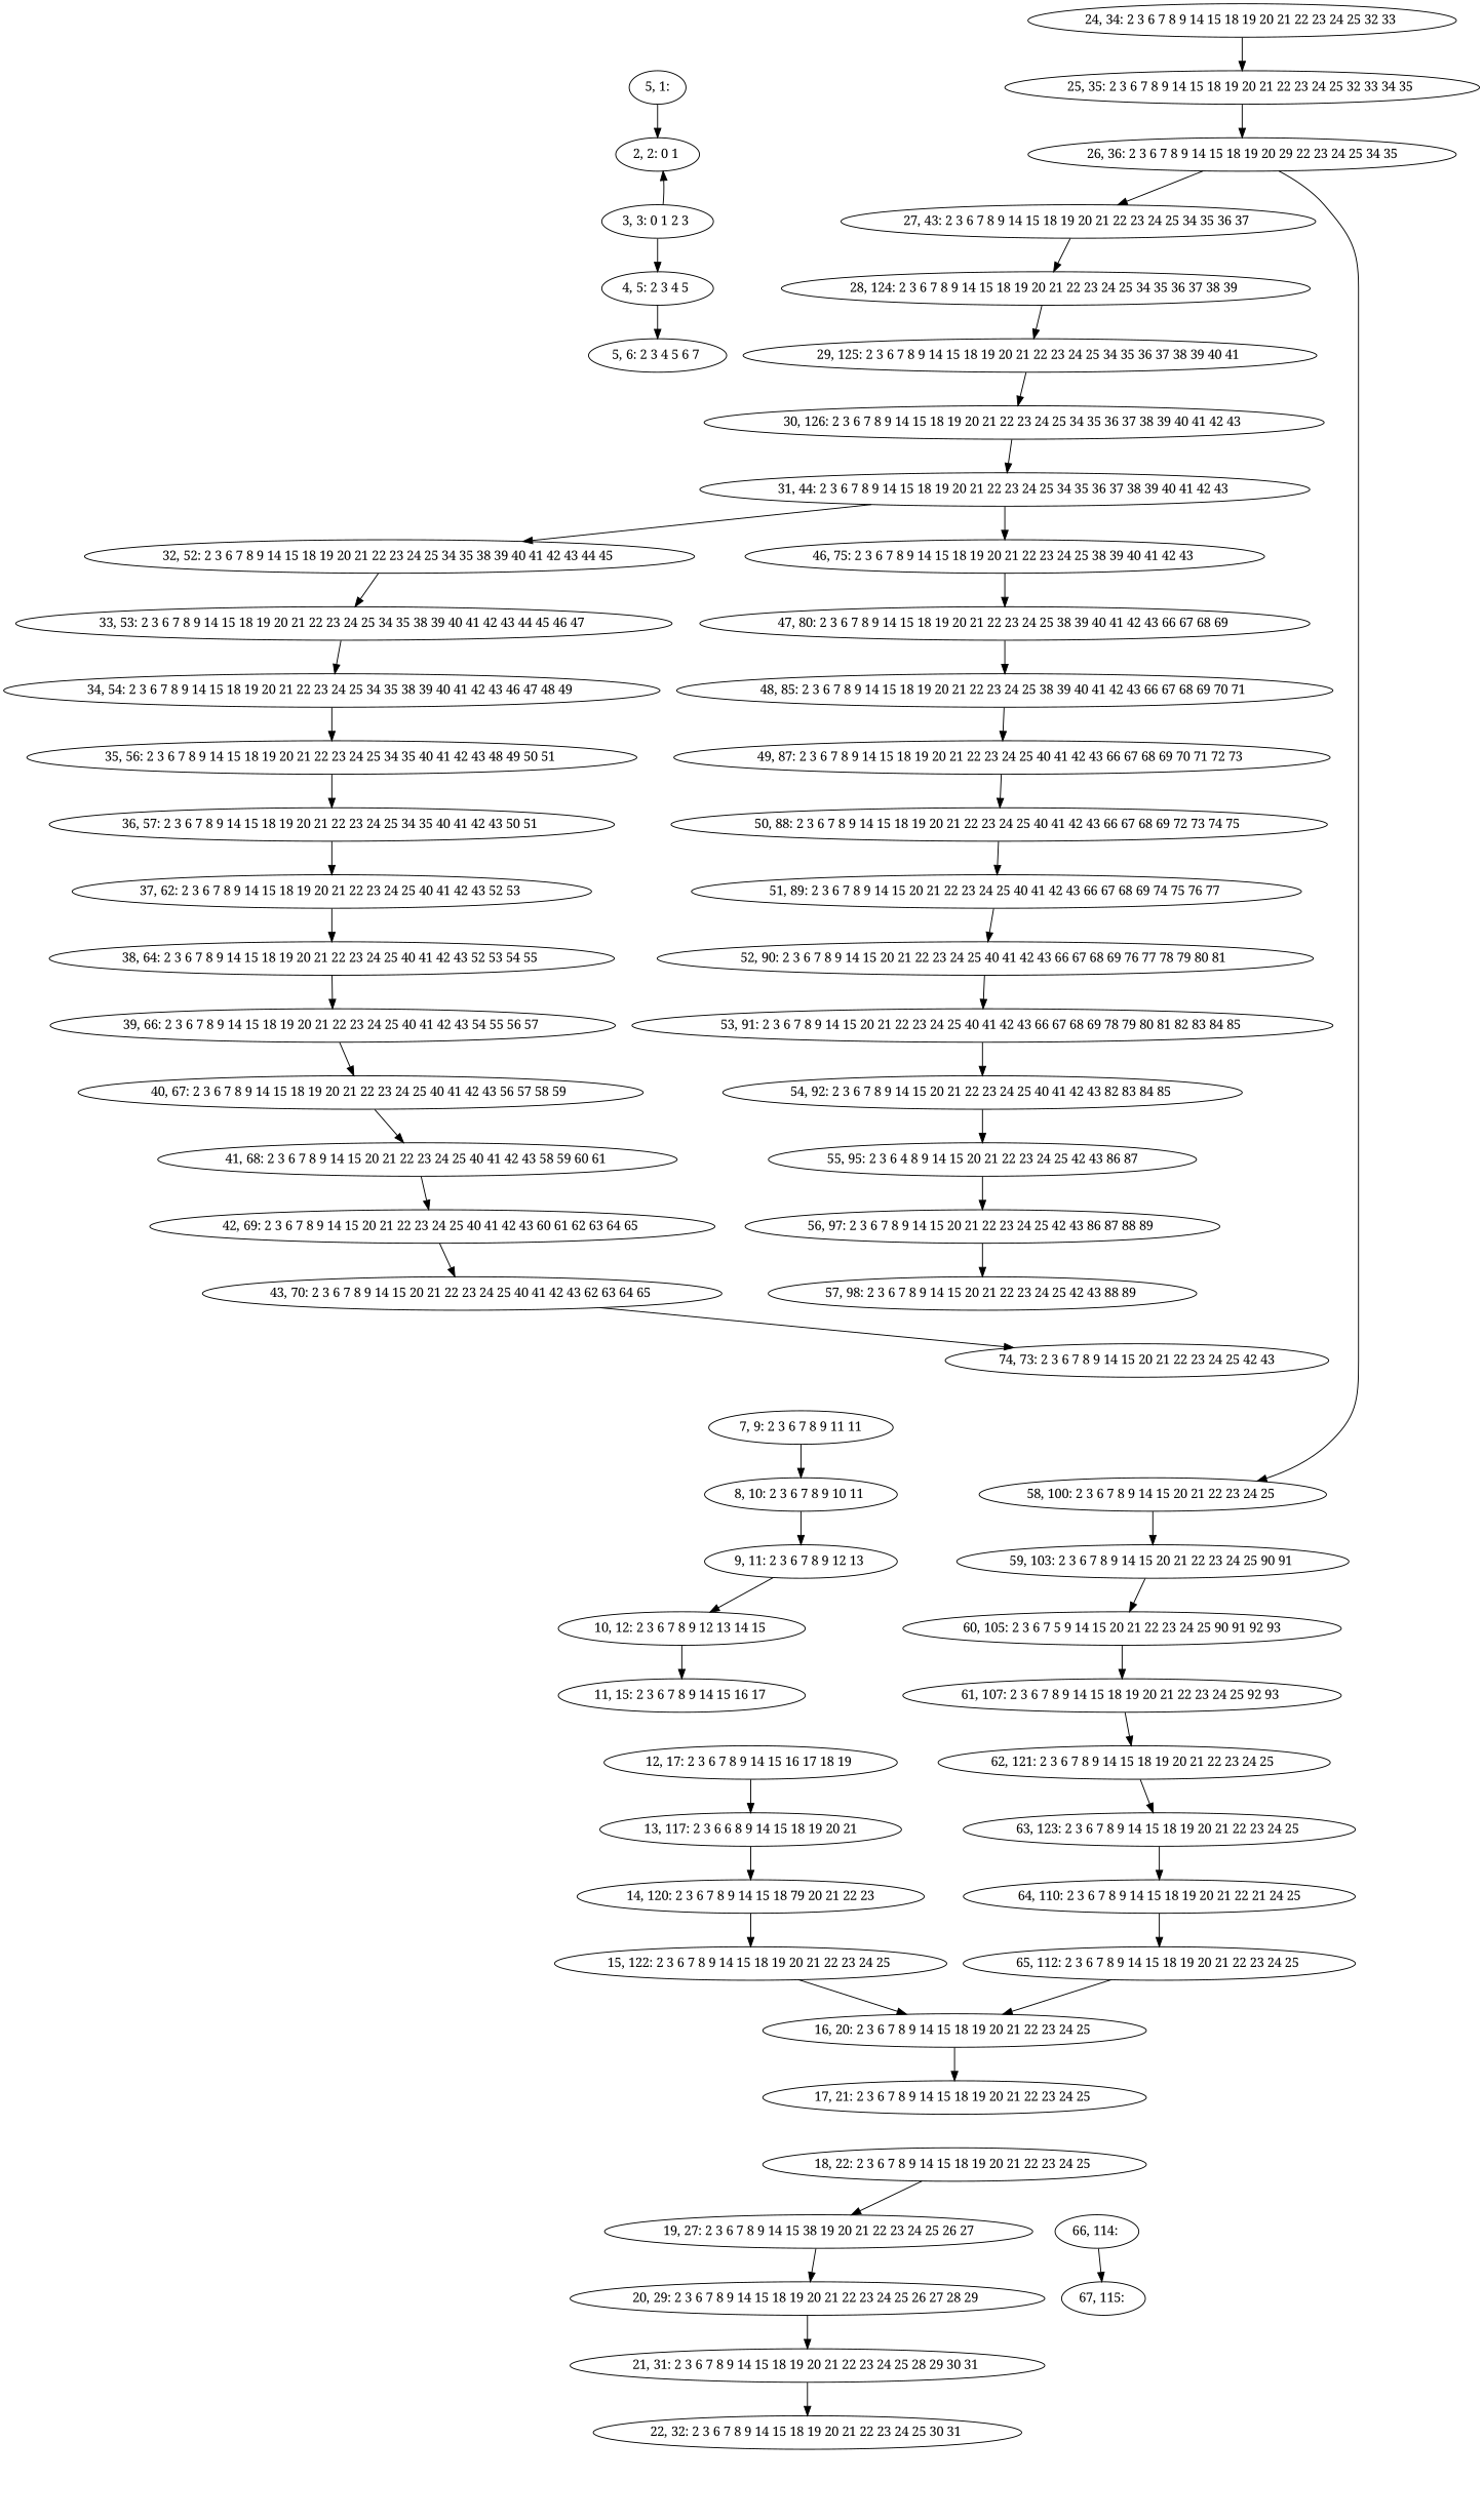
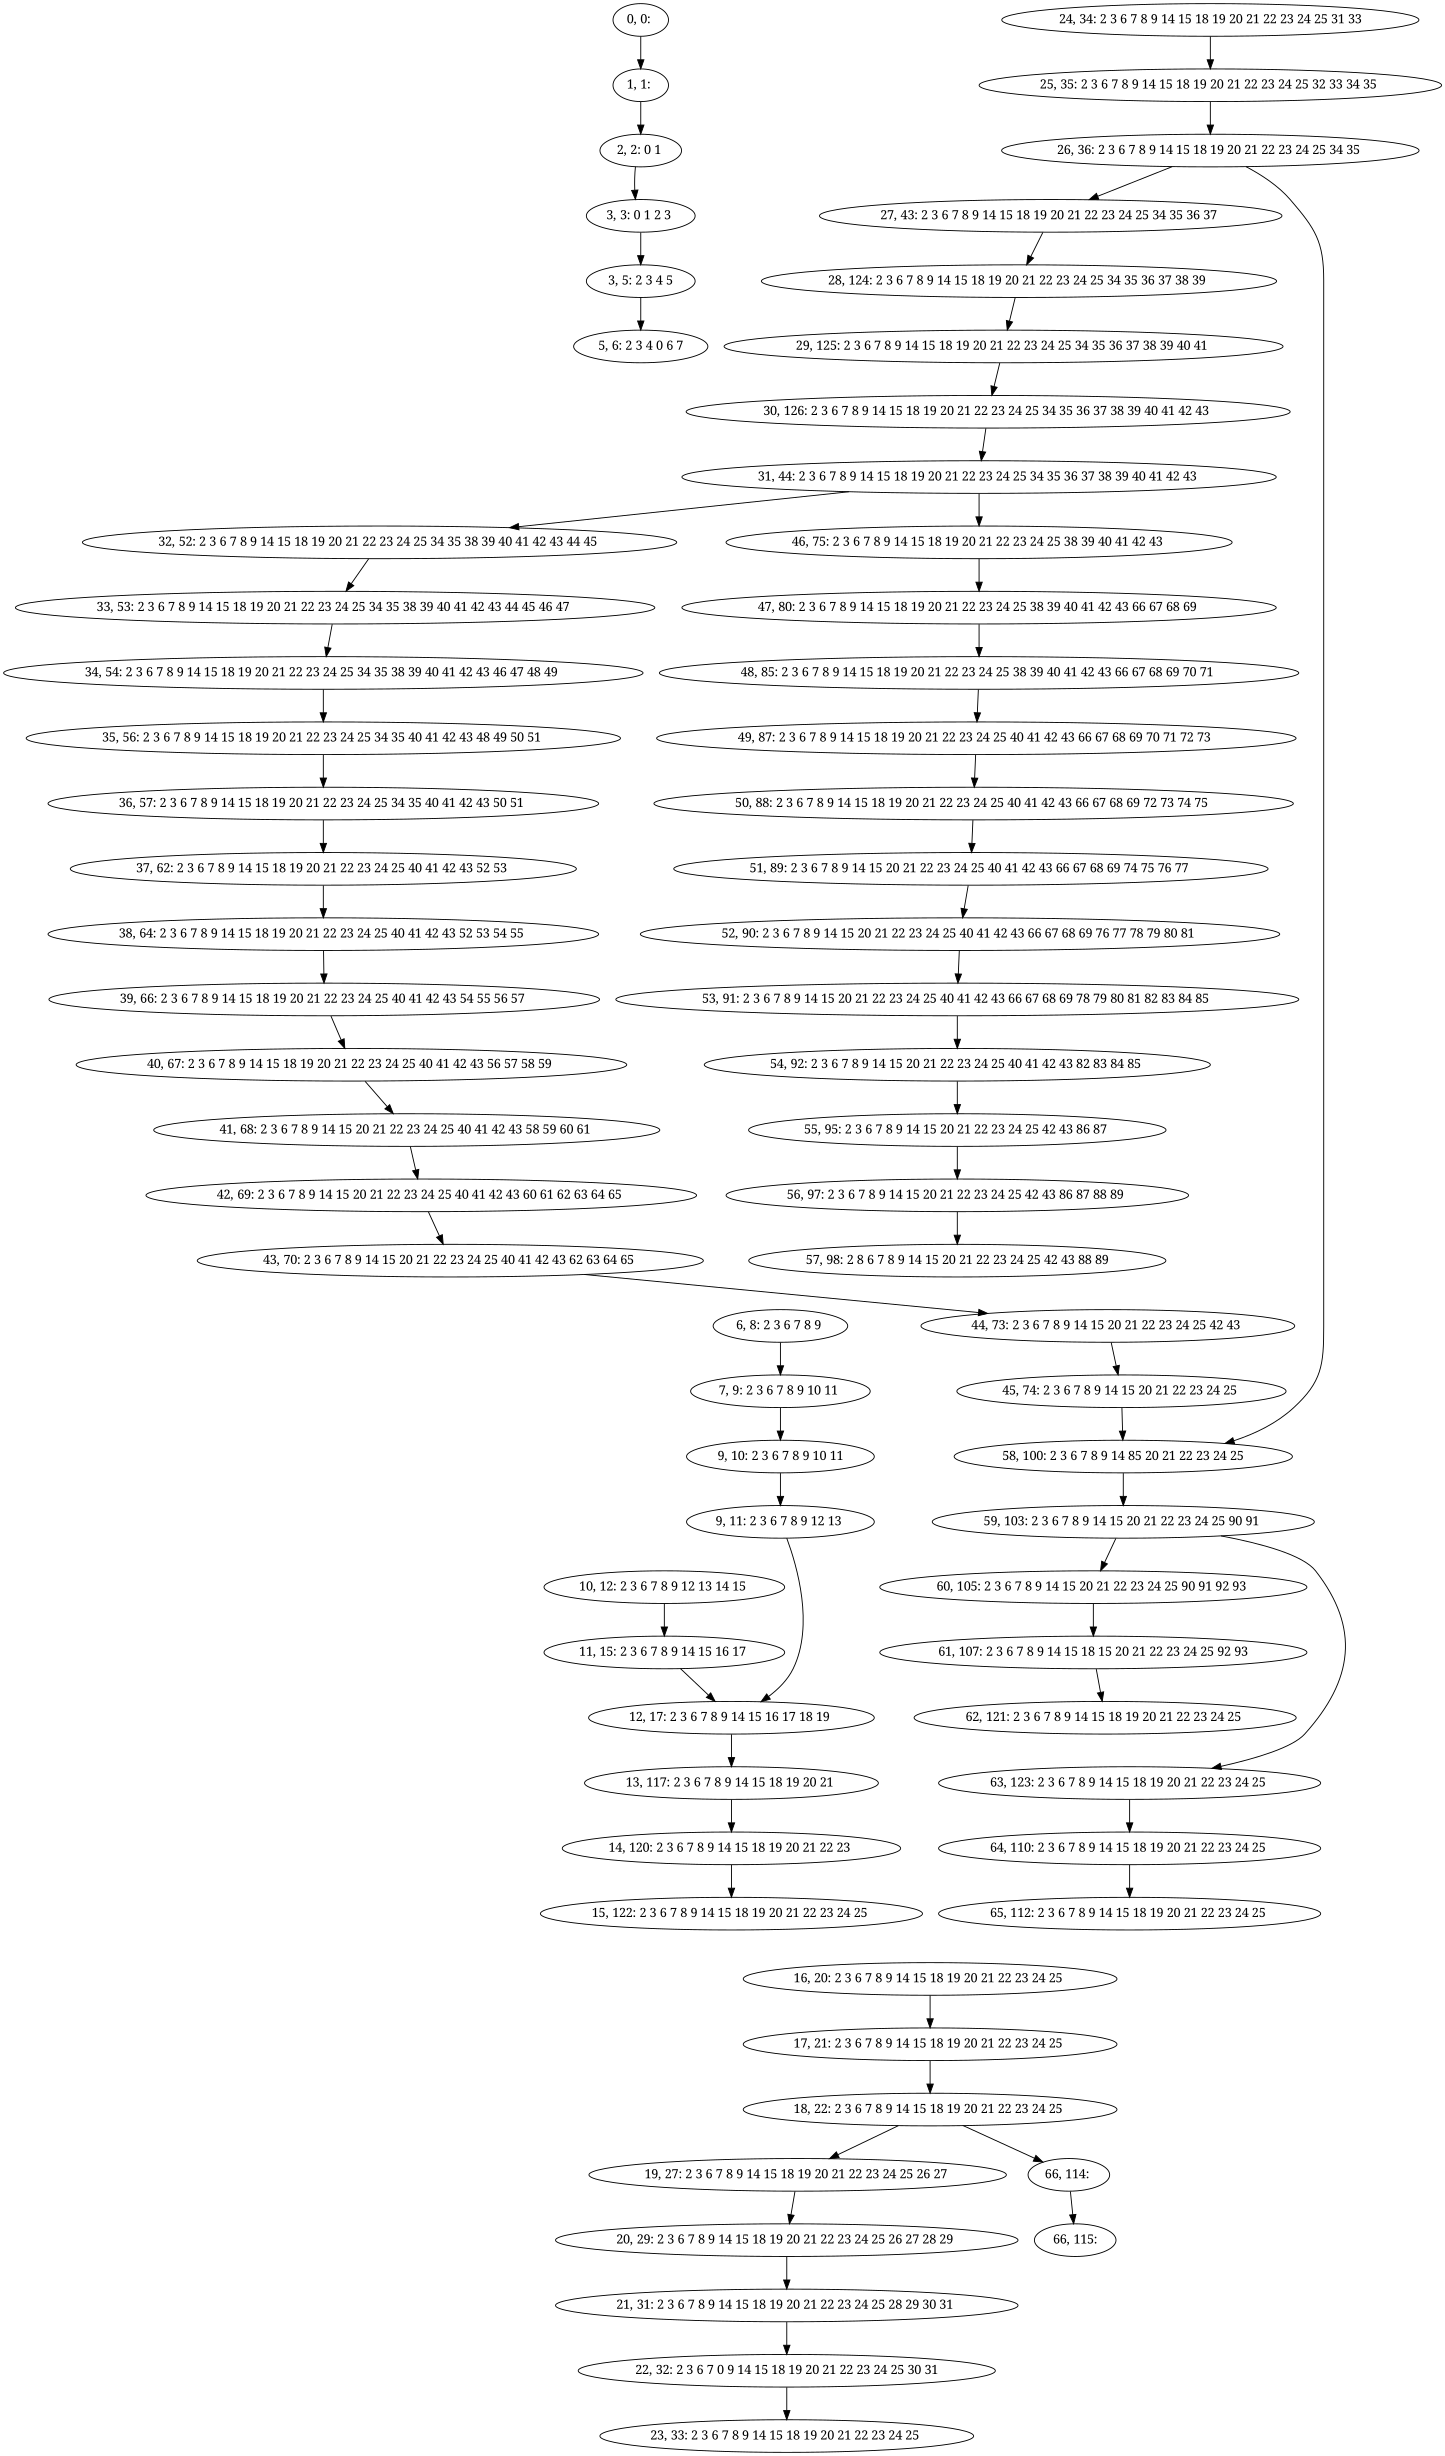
  digraph {
    fontname="Noto Serif"
    node [fontname="Noto Serif"]
    edge [fontname="Noto Serif"]
-   n2 [label="5, 1:"]
+   n1 [label="0, 0: "]
+   n2 [label="1, 1: "]
    n3 [label="2, 2: 0 1 "]
    n4 [label="3, 3: 0 1 2 3 "]
-   n5 [label="4, 5: 2 3 4 5 "]
-   n6 [label="5, 6: 2 3 4 5 6 7 "]
-   n8 [label="7, 9: 2 3 6 7 8 9 11 11"]
-   n9 [label="8, 10: 2 3 6 7 8 9 10 11 "]
+   n5 [label="3, 5: 2 3 4 5"]
+   n6 [label="5, 6: 2 3 4 0 6 7"]
+   n7 [label="6, 8: 2 3 6 7 8 9 "]
+   n8 [label="7, 9: 2 3 6 7 8 9 10 11 "]
+   n9 [label="9, 10: 2 3 6 7 8 9 10 11"]
    n10 [label="9, 11: 2 3 6 7 8 9 12 13 "]
    n11 [label="10, 12: 2 3 6 7 8 9 12 13 14 15 "]
    n12 [label="11, 15: 2 3 6 7 8 9 14 15 16 17 "]
    n13 [label="12, 17: 2 3 6 7 8 9 14 15 16 17 18 19 "]
-   n14 [label="13, 117: 2 3 6 6 8 9 14 15 18 19 20 21"]
-   n15 [label="14, 120: 2 3 6 7 8 9 14 15 18 79 20 21 22 23"]
+   n14 [label="13, 117: 2 3 6 7 8 9 14 15 18 19 20 21 "]
+   n15 [label="14, 120: 2 3 6 7 8 9 14 15 18 19 20 21 22 23 "]
    n16 [label="15, 122: 2 3 6 7 8 9 14 15 18 19 20 21 22 23 24 25 "]
    n17 [label="16, 20: 2 3 6 7 8 9 14 15 18 19 20 21 22 23 24 25 "]
    n18 [label="17, 21: 2 3 6 7 8 9 14 15 18 19 20 21 22 23 24 25 "]
    n19 [label="18, 22: 2 3 6 7 8 9 14 15 18 19 20 21 22 23 24 25 "]
-   n20 [label="19, 27: 2 3 6 7 8 9 14 15 38 19 20 21 22 23 24 25 26 27"]
+   n20 [label="19, 27: 2 3 6 7 8 9 14 15 18 19 20 21 22 23 24 25 26 27 "]
    n21 [label="66, 114: "]
    n22 [label="20, 29: 2 3 6 7 8 9 14 15 18 19 20 21 22 23 24 25 26 27 28 29 "]
-   n23 [label="67, 115: "]
+   n23 [label="66, 115:"]
    n24 [label="21, 31: 2 3 6 7 8 9 14 15 18 19 20 21 22 23 24 25 28 29 30 31 "]
-   n25 [label="22, 32: 2 3 6 7 8 9 14 15 18 19 20 21 22 23 24 25 30 31 "]
-   n27 [label="24, 34: 2 3 6 7 8 9 14 15 18 19 20 21 22 23 24 25 32 33 "]
+   n25 [label="22, 32: 2 3 6 7 0 9 14 15 18 19 20 21 22 23 24 25 30 31"]
+   n26 [label="23, 33: 2 3 6 7 8 9 14 15 18 19 20 21 22 23 24 25 "]
+   n27 [label="24, 34: 2 3 6 7 8 9 14 15 18 19 20 21 22 23 24 25 31 33"]
    n28 [label="25, 35: 2 3 6 7 8 9 14 15 18 19 20 21 22 23 24 25 32 33 34 35 "]
-   n29 [label="26, 36: 2 3 6 7 8 9 14 15 18 19 20 29 22 23 24 25 34 35"]
+   n29 [label="26, 36: 2 3 6 7 8 9 14 15 18 19 20 21 22 23 24 25 34 35 "]
    n30 [label="27, 43: 2 3 6 7 8 9 14 15 18 19 20 21 22 23 24 25 34 35 36 37 "]
-   n31 [label="58, 100: 2 3 6 7 8 9 14 15 20 21 22 23 24 25 "]
+   n31 [label="58, 100: 2 3 6 7 8 9 14 85 20 21 22 23 24 25"]
    n32 [label="28, 124: 2 3 6 7 8 9 14 15 18 19 20 21 22 23 24 25 34 35 36 37 38 39 "]
    n33 [label="59, 103: 2 3 6 7 8 9 14 15 20 21 22 23 24 25 90 91 "]
    n34 [label="29, 125: 2 3 6 7 8 9 14 15 18 19 20 21 22 23 24 25 34 35 36 37 38 39 40 41 "]
    n35 [label="30, 126: 2 3 6 7 8 9 14 15 18 19 20 21 22 23 24 25 34 35 36 37 38 39 40 41 42 43 "]
    n36 [label="31, 44: 2 3 6 7 8 9 14 15 18 19 20 21 22 23 24 25 34 35 36 37 38 39 40 41 42 43 "]
    n37 [label="32, 52: 2 3 6 7 8 9 14 15 18 19 20 21 22 23 24 25 34 35 38 39 40 41 42 43 44 45 "]
    n38 [label="46, 75: 2 3 6 7 8 9 14 15 18 19 20 21 22 23 24 25 38 39 40 41 42 43 "]
    n39 [label="33, 53: 2 3 6 7 8 9 14 15 18 19 20 21 22 23 24 25 34 35 38 39 40 41 42 43 44 45 46 47 "]
    n40 [label="47, 80: 2 3 6 7 8 9 14 15 18 19 20 21 22 23 24 25 38 39 40 41 42 43 66 67 68 69 "]
    n41 [label="34, 54: 2 3 6 7 8 9 14 15 18 19 20 21 22 23 24 25 34 35 38 39 40 41 42 43 46 47 48 49 "]
    n42 [label="35, 56: 2 3 6 7 8 9 14 15 18 19 20 21 22 23 24 25 34 35 40 41 42 43 48 49 50 51 "]
    n43 [label="36, 57: 2 3 6 7 8 9 14 15 18 19 20 21 22 23 24 25 34 35 40 41 42 43 50 51 "]
    n44 [label="37, 62: 2 3 6 7 8 9 14 15 18 19 20 21 22 23 24 25 40 41 42 43 52 53 "]
    n45 [label="38, 64: 2 3 6 7 8 9 14 15 18 19 20 21 22 23 24 25 40 41 42 43 52 53 54 55 "]
    n46 [label="39, 66: 2 3 6 7 8 9 14 15 18 19 20 21 22 23 24 25 40 41 42 43 54 55 56 57 "]
    n47 [label="40, 67: 2 3 6 7 8 9 14 15 18 19 20 21 22 23 24 25 40 41 42 43 56 57 58 59 "]
    n48 [label="41, 68: 2 3 6 7 8 9 14 15 20 21 22 23 24 25 40 41 42 43 58 59 60 61 "]
    n49 [label="42, 69: 2 3 6 7 8 9 14 15 20 21 22 23 24 25 40 41 42 43 60 61 62 63 64 65 "]
    n50 [label="43, 70: 2 3 6 7 8 9 14 15 20 21 22 23 24 25 40 41 42 43 62 63 64 65 "]
-   n51 [label="74, 73: 2 3 6 7 8 9 14 15 20 21 22 23 24 25 42 43"]
+   n51 [label="44, 73: 2 3 6 7 8 9 14 15 20 21 22 23 24 25 42 43 "]
+   n52 [label="45, 74: 2 3 6 7 8 9 14 15 20 21 22 23 24 25 "]
    n53 [label="48, 85: 2 3 6 7 8 9 14 15 18 19 20 21 22 23 24 25 38 39 40 41 42 43 66 67 68 69 70 71 "]
    n54 [label="49, 87: 2 3 6 7 8 9 14 15 18 19 20 21 22 23 24 25 40 41 42 43 66 67 68 69 70 71 72 73 "]
    n55 [label="50, 88: 2 3 6 7 8 9 14 15 18 19 20 21 22 23 24 25 40 41 42 43 66 67 68 69 72 73 74 75 "]
    n56 [label="51, 89: 2 3 6 7 8 9 14 15 20 21 22 23 24 25 40 41 42 43 66 67 68 69 74 75 76 77 "]
    n57 [label="52, 90: 2 3 6 7 8 9 14 15 20 21 22 23 24 25 40 41 42 43 66 67 68 69 76 77 78 79 80 81 "]
    n58 [label="53, 91: 2 3 6 7 8 9 14 15 20 21 22 23 24 25 40 41 42 43 66 67 68 69 78 79 80 81 82 83 84 85 "]
    n59 [label="54, 92: 2 3 6 7 8 9 14 15 20 21 22 23 24 25 40 41 42 43 82 83 84 85 "]
-   n60 [label="55, 95: 2 3 6 4 8 9 14 15 20 21 22 23 24 25 42 43 86 87"]
+   n60 [label="55, 95: 2 3 6 7 8 9 14 15 20 21 22 23 24 25 42 43 86 87 "]
    n61 [label="56, 97: 2 3 6 7 8 9 14 15 20 21 22 23 24 25 42 43 86 87 88 89 "]
-   n62 [label="57, 98: 2 3 6 7 8 9 14 15 20 21 22 23 24 25 42 43 88 89 "]
-   n63 [label="60, 105: 2 3 6 7 5 9 14 15 20 21 22 23 24 25 90 91 92 93"]
-   n64 [label="61, 107: 2 3 6 7 8 9 14 15 18 19 20 21 22 23 24 25 92 93 "]
+   n62 [label="57, 98: 2 8 6 7 8 9 14 15 20 21 22 23 24 25 42 43 88 89"]
+   n63 [label="60, 105: 2 3 6 7 8 9 14 15 20 21 22 23 24 25 90 91 92 93 "]
+   n64 [label="61, 107: 2 3 6 7 8 9 14 15 18 15 20 21 22 23 24 25 92 93"]
    n65 [label="62, 121: 2 3 6 7 8 9 14 15 18 19 20 21 22 23 24 25 "]
    n66 [label="63, 123: 2 3 6 7 8 9 14 15 18 19 20 21 22 23 24 25 "]
-   n67 [label="64, 110: 2 3 6 7 8 9 14 15 18 19 20 21 22 21 24 25"]
+   n67 [label="64, 110: 2 3 6 7 8 9 14 15 18 19 20 21 22 23 24 25 "]
    n68 [label="65, 112: 2 3 6 7 8 9 14 15 18 19 20 21 22 23 24 25 "]
+   n1 -> n2
    n2 -> n3
-   n4 -> n3
+   n3 -> n4
    n4 -> n5
    n5 -> n6
+   n7 -> n8
    n8 -> n9
    n9 -> n10
-   n10 -> n11
+   n10 -> n13
    n11 -> n12
+   n12 -> n13
    n13 -> n14
    n14 -> n15
    n15 -> n16
-   n16 -> n17
    n17 -> n18
+   n18 -> n19
    n19 -> n20
+   n19 -> n21
    n20 -> n22
    n21 -> n23
    n22 -> n24
    n24 -> n25
+   n25 -> n26
    n27 -> n28
    n28 -> n29
    n29 -> n30
    n29 -> n31
    n30 -> n32
    n31 -> n33
    n32 -> n34
    n33 -> n63
    n34 -> n35
    n35 -> n36
    n36 -> n37
    n36 -> n38
    n37 -> n39
    n38 -> n40
    n39 -> n41
    n40 -> n53
    n41 -> n42
    n42 -> n43
    n43 -> n44
    n44 -> n45
    n45 -> n46
    n46 -> n47
    n47 -> n48
    n48 -> n49
    n49 -> n50
    n50 -> n51
+   n51 -> n52
+   n52 -> n31
    n53 -> n54
    n54 -> n55
    n55 -> n56
    n56 -> n57
    n57 -> n58
    n58 -> n59
    n59 -> n60
    n60 -> n61
    n61 -> n62
    n63 -> n64
    n64 -> n65
-   n65 -> n66
+   n33 -> n66
    n66 -> n67
    n67 -> n68
-   n68 -> n17
  }
